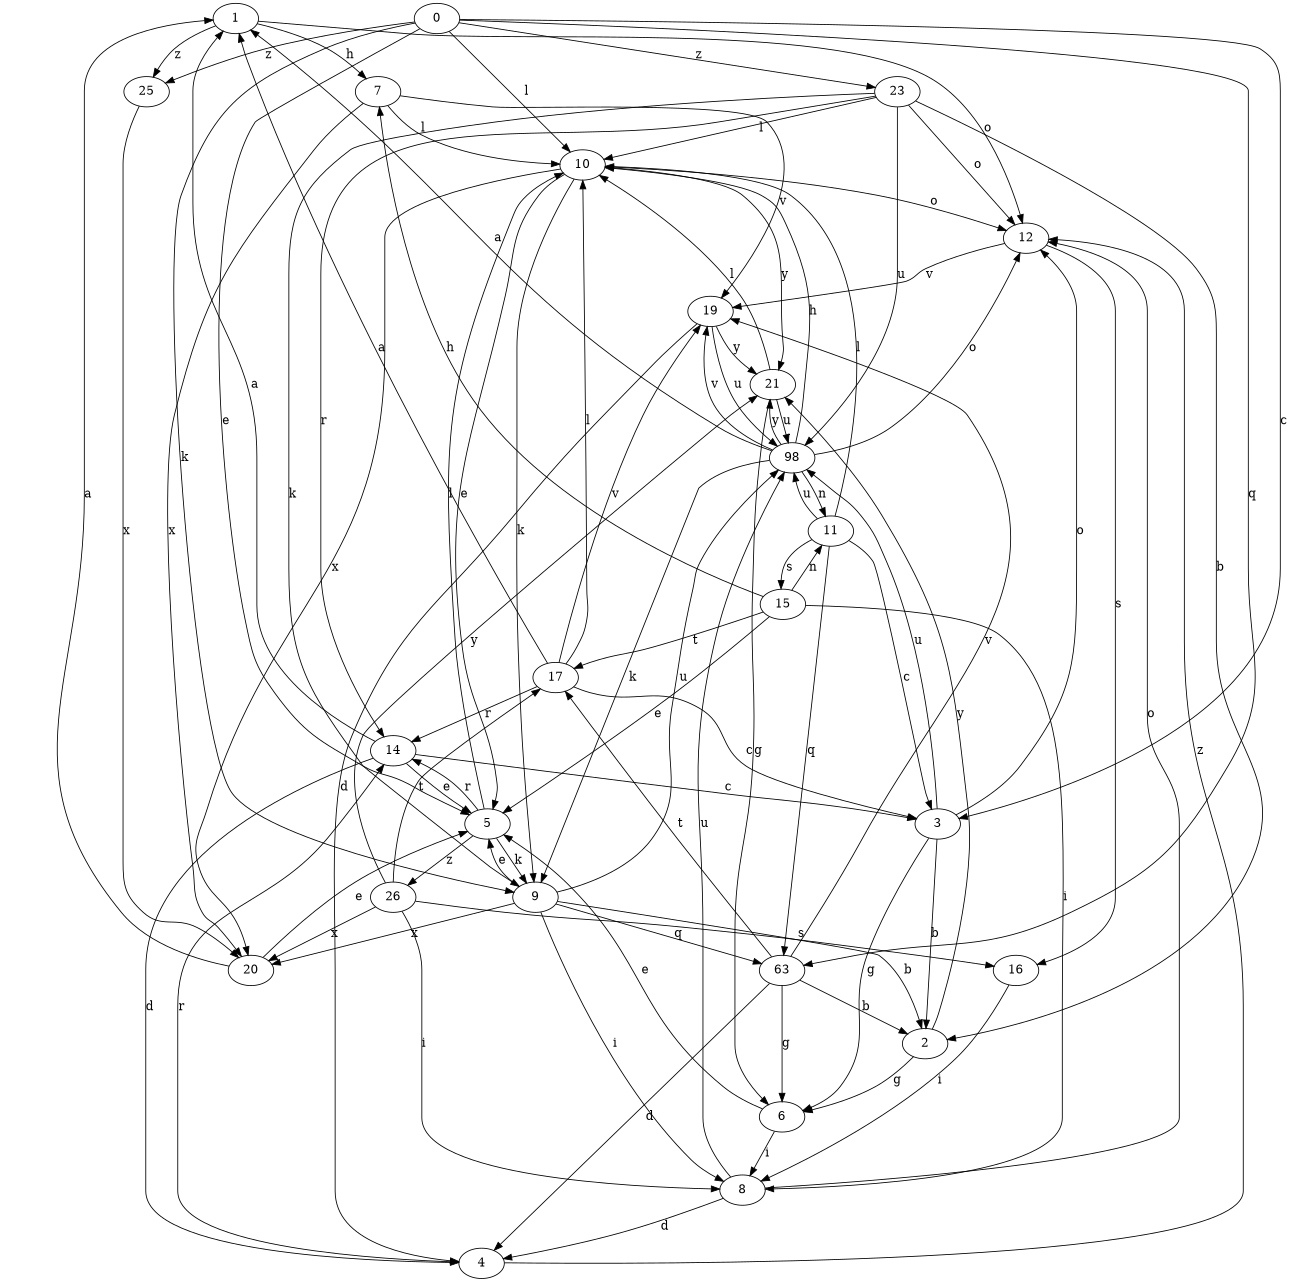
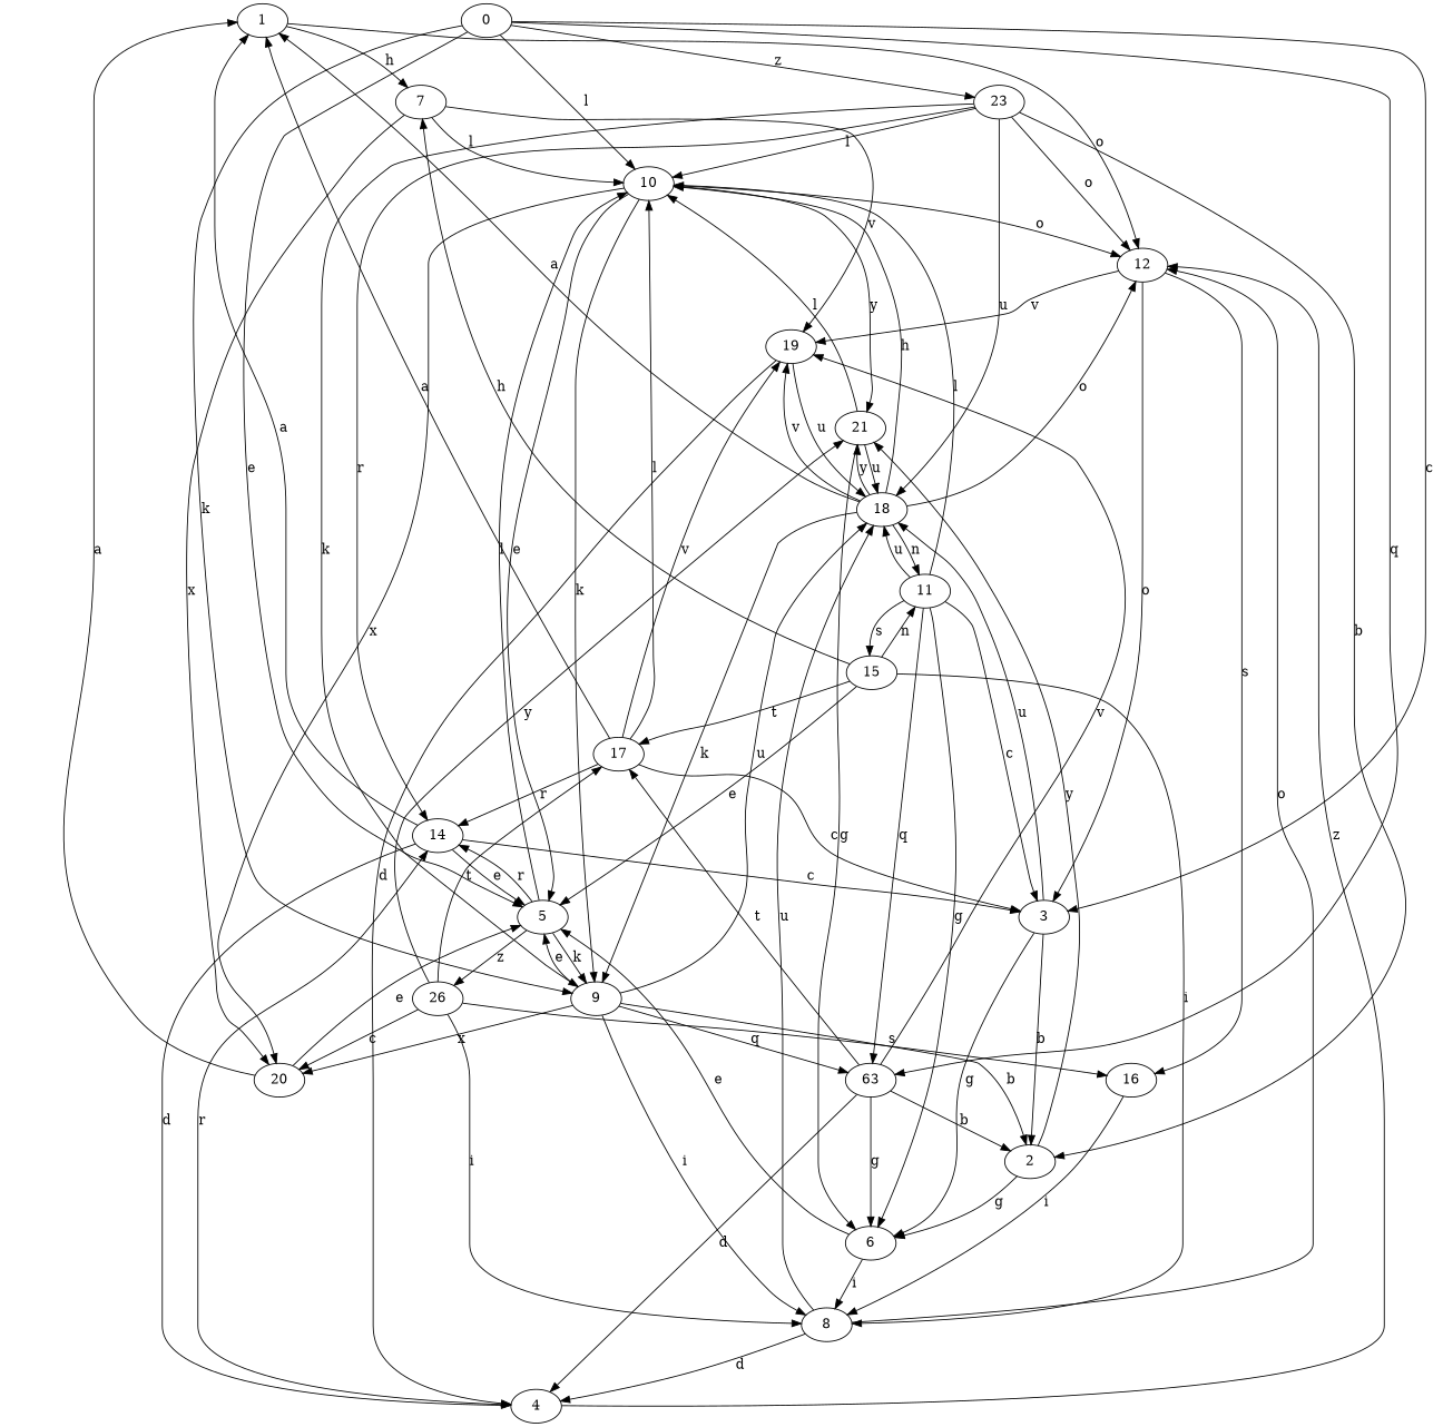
  strict digraph {
    1
    7
    12
-   25
    10
    19
    20
    16
    2
    6
    21
    5
    8
-   18 [label=98]
+   18
    3
    9
    11
    4
    14
    26
    n21 [label=63]
    17
    0
    23
    15
    1 -> 7 [label=h]
    1 -> 12 [label=o]
-   1 -> 25 [label=z]
    7 -> 10 [label=l]
    7 -> 19 [label=v]
    7 -> 20 [label=x]
    12 -> 19 [label=v]
    12 -> 16 [label=s]
-   25 -> 20 [label=x]
    10 -> 12 [label=o]
    10 -> 20 [label=x]
    10 -> 21 [label=y]
    10 -> 5 [label=e]
    10 -> 9 [label=k]
-   19 -> 21 [label=y]
    19 -> 18 [label=u]
    19 -> 4 [label=d]
    20 -> 1 [label=a]
    20 -> 5 [label=e]
    16 -> 8 [label=i]
    2 -> 6 [label=g]
    2 -> 21 [label=y]
    6 -> 5 [label=e]
    6 -> 8 [label=i]
    21 -> 10 [label=l]
    21 -> 6 [label=g]
    21 -> 18 [label=u]
    5 -> 10 [label=l]
    5 -> 9 [label=k]
    5 -> 14 [label=r]
    5 -> 26 [label=z]
    8 -> 12 [label=o]
    8 -> 18 [label=u]
    8 -> 4 [label=d]
    18 -> 1 [label=a]
    18 -> 12 [label=o]
    18 -> 10 [label=h]
    18 -> 19 [label=v]
    18 -> 21 [label=y]
    18 -> 9 [label=k]
    18 -> 11 [label=n]
-   3 -> 12 [label=o]
+   12 -> 3 [label=o]
    3 -> 2 [label=b]
    3 -> 6 [label=g]
    3 -> 18 [label=u]
    9 -> 20 [label=x]
    9 -> 2 [label=b]
    9 -> 5 [label=e]
    9 -> 8 [label=i]
    9 -> 18 [label=u]
    9 -> n21 [label=q]
    11 -> 10 [label=l]
+   11 -> 6 [label=g]
    11 -> 18 [label=u]
    11 -> 3 [label=c]
    11 -> n21 [label=q]
    11 -> 15 [label=s]
    4 -> 12 [label=z]
    4 -> 14 [label=r]
    14 -> 1 [label=a]
    14 -> 5 [label=e]
    14 -> 3 [label=c]
    14 -> 4 [label=d]
-   26 -> 20 [label=x]
+   26 -> 20 [label=c]
    26 -> 16 [label=s]
    26 -> 21 [label=y]
    26 -> 8 [label=i]
    26 -> 17 [label=t]
    n21 -> 19 [label=v]
    n21 -> 2 [label=b]
    n21 -> 6 [label=g]
    n21 -> 4 [label=d]
    n21 -> 17 [label=t]
    17 -> 1 [label=a]
    17 -> 10 [label=l]
    17 -> 19 [label=v]
    17 -> 3 [label=c]
    17 -> 14 [label=r]
-   0 -> 25 [label=z]
    0 -> 10 [label=l]
    0 -> 5 [label=e]
    0 -> 3 [label=c]
    0 -> 9 [label=k]
    0 -> n21 [label=q]
    0 -> 23 [label=z]
    23 -> 12 [label=o]
    23 -> 10 [label=l]
    23 -> 2 [label=b]
    23 -> 18 [label=u]
    23 -> 9 [label=k]
    23 -> 14 [label=r]
    15 -> 7 [label=h]
    15 -> 5 [label=e]
    15 -> 8 [label=i]
    15 -> 11 [label=n]
    15 -> 17 [label=t]
  }
